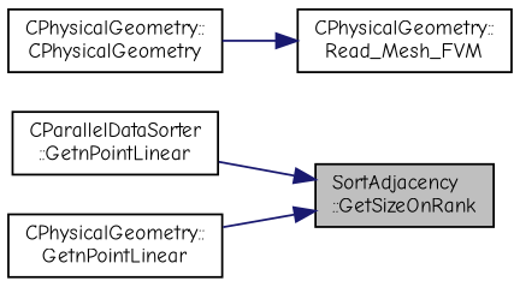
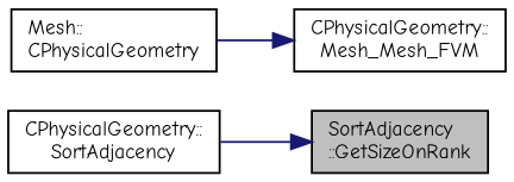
  digraph {
    fontname="Comic Neue"
    rankdir=RL
    node [color=black fillcolor=white fontname="Comic Neue" fontsize=10 shape=record style=filled]
    edge [color=midnightblue dir=back fontname="Comic Neue" fontsize=10 labelfontname=Helvetica labelfontsize=10 style=solid]
    n1 [fillcolor=grey75 fontcolor=black height=0.2 label="SortAdjacency\l::GetSizeOnRank" width=0.4]
-   n2 [height=0.2 label="CParallelDataSorter\l::GetnPointLinear" width=0.4]
-   n3 [height=0.2 label="CPhysicalGeometry::\lGetnPointLinear" width=0.4]
-   n4 [height=0.2 label="CPhysicalGeometry::\lRead_Mesh_FVM" width=0.4]
-   n5 [height=0.2 label="CPhysicalGeometry::\lCPhysicalGeometry" width=0.4]
-   n1 -> n2
+   n3 [height=0.2 label="CPhysicalGeometry::\lSortAdjacency" width=0.4]
+   n4 [height=0.2 label="CPhysicalGeometry::\lMesh_Mesh_FVM" width=0.4]
+   n5 [height=0.2 label="Mesh::\lCPhysicalGeometry" width=0.4]
    n1 -> n3
    n4 -> n5
  }
